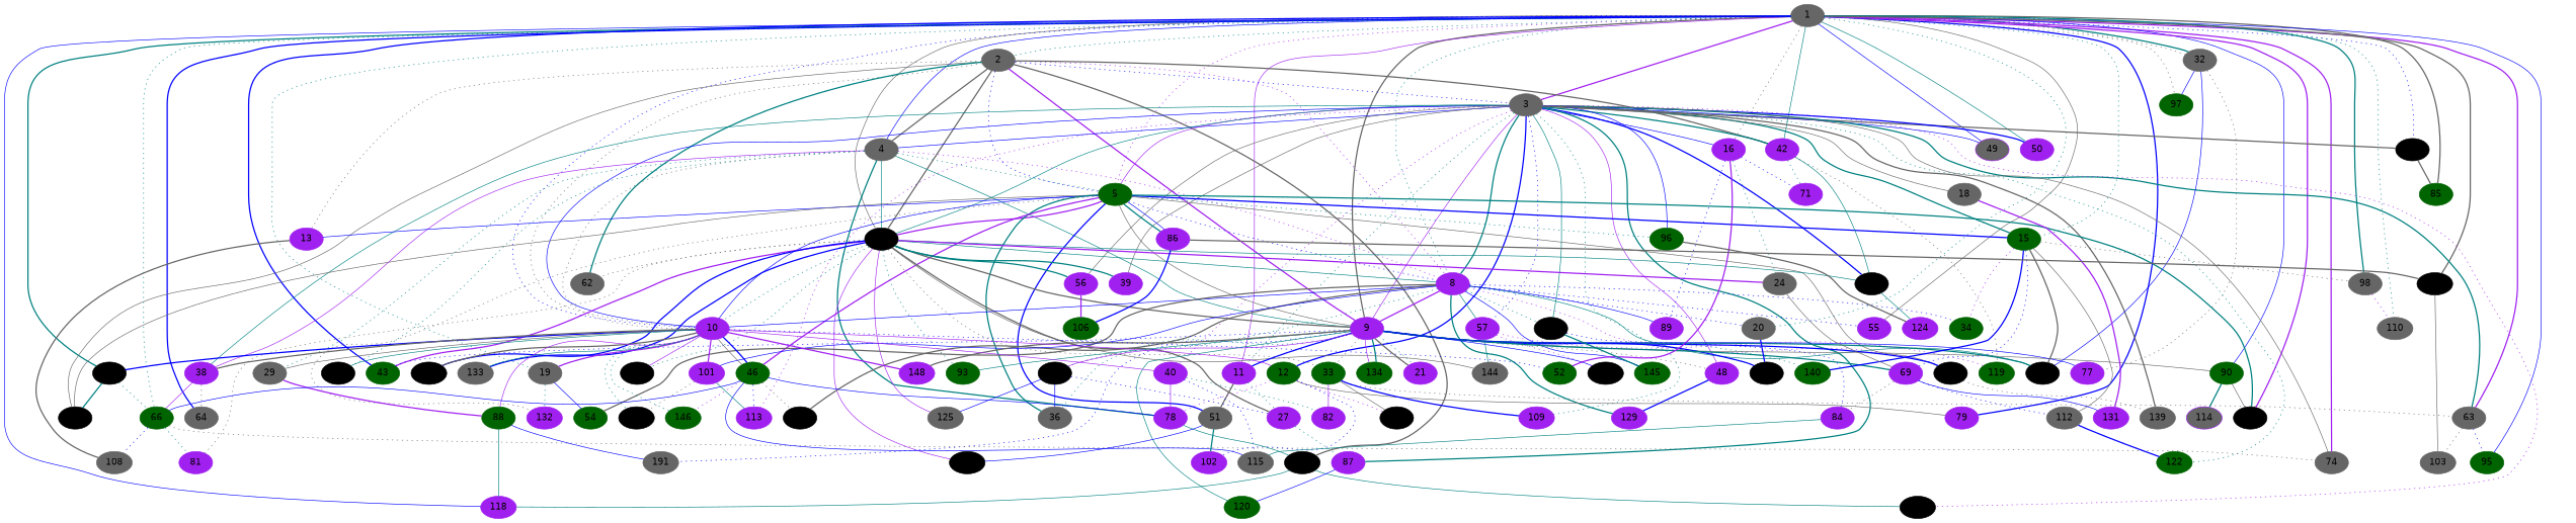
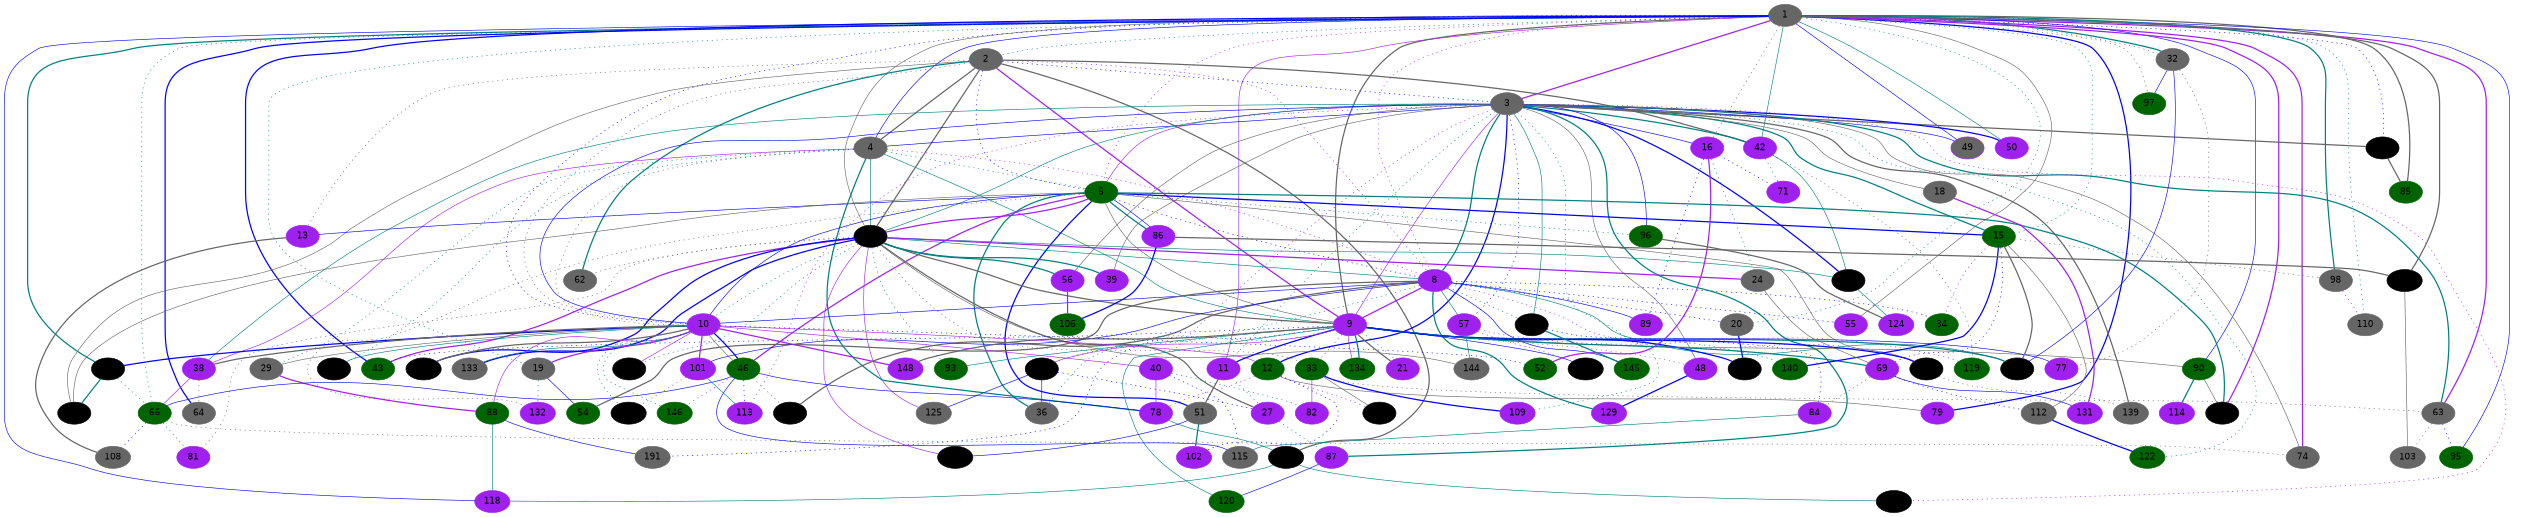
  graph {
    fontname="DejaVu Sans"
    node [color=purple fontname="DejaVu Sans" style=filled]
    edge [color=teal fontname="DejaVu Sans" style=dotted]
    1 [color=gray40 super="+17"]
    2 [color=gray40 super="+35"]
    3 [color=gray40 super="+7"]
    4 [color=gray40]
    5 [color=darkgreen super="+45"]
    6 [color=black super="+30"]
    8 [super="+80"]
    9 [super="+130"]
    10 [super="+41"]
    11 [super="+67"]
    15 [color=darkgreen super="+44"]
    16
    19 [color=gray40]
    20 [color=gray40]
    25 [color=black super="+126"]
    26 [color=black]
    32 [color=gray40 super="+76"]
    42 [super="+75"]
    43 [color=darkgreen super="+58"]
    49 [fillcolor=gray40]
    50
    55
    63 [color=gray40 super="+72"]
    64 [color=gray40]
    66 [color=darkgreen super="+116"]
    74 [color=gray40 super="+127"]
    79
    85 [color=darkgreen]
    90 [color=darkgreen]
    94 [color=black super="+147"]
    95 [color=darkgreen]
    97 [color=darkgreen]
    98 [color=gray40]
    100 [color=black]
    110 [color=gray40]
    118 [super="+136"]
    13 [super="+22"]
    28 [color=black super="+121"]
    62 [color=gray40]
    107 [color=black]
    12 [color=darkgreen super="+141"]
    18 [color=gray40]
    38 [super="+60"]
    39
    40
    48
    53 [color=black]
    56
    57 [super="+104"]
    59 [color=black super="+61"]
    87
    96 [color=darkgreen]
    109
    113
    122 [color=darkgreen]
    139 [color=gray40]
    142 [color=black]
    29 [color=gray40]
    78 [super="+105"]
    99 [color=black]
    23 [color=black super="+135"]
    36 [color=gray40 super="+91"]
    46 [color=darkgreen super="+73"]
    51 [color=gray40]
    86
    132
    24 [color=gray40]
    27
    31 [color=black]
    33 [color=darkgreen super="+68"]
    81
    93 [color=darkgreen]
    125 [color=gray40]
    133 [color=gray40]
    137 [color=black]
    138 [color=black]
    144 [color=gray40]
    14 [color=black super="+70"]
    34 [color=darkgreen]
    37 [color=black super="+47"]
    54 [color=darkgreen]
    83 [color=black]
    89
    101 [super="+117"]
    129
    145 [color=darkgreen]
    21
    65 [color=black]
    69
    77
    n91 [color=gray40 label=191]
    120 [color=darkgreen]
    128 [color=black]
    134 [color=darkgreen]
    140 [color=darkgreen]
    148
    52 [color=darkgreen]
    88 [color=darkgreen]
    123 [color=black]
    146 [color=darkgreen]
    112 [color=gray40]
    71
    119 [color=darkgreen]
    103 [color=gray40]
    108 [color=gray40]
-   114 [fillcolor=gray40]
+   114
    92 [color=black]
    102
    131
    82
    115 [color=gray40 super="+143"]
    84
    106 [color=darkgreen]
    124
    1 -- 2 [weight=2]
    1 -- 3 [color=purple style=bold weight=2]
    1 -- 4 [color=blue style=solid]
    1 -- 5 [color=purple]
    1 -- 6 [color=gray40 style=solid]
-   1 -- 8
+   1 -- 8 [color=purple]
    1 -- 9 [color=gray40 style=bold]
    1 -- 10 [color=blue]
    1 -- 11 [color=purple style=solid]
    1 -- 15
    1 -- 16 [color=gray40]
    1 -- 19
    1 -- 20
    1 -- 25 [style=bold]
    1 -- 26 [color=blue]
    1 -- 32 [color=gray40]
    1 -- 32 [style=bold]
    1 -- 42 [style=solid]
    1 -- 43 [color=blue style=bold]
    1 -- 49 [color=blue style=solid]
    1 -- 50 [style=solid]
    1 -- 55 [color=gray40 style=solid]
    1 -- 63 [color=purple style=bold]
    1 -- 64 [color=blue style=bold]
    1 -- 66
    1 -- 74 [color=purple style=bold]
    1 -- 79 [color=blue style=bold]
    1 -- 85 [color=gray40 style=bold]
    1 -- 90 [color=blue style=solid]
    1 -- 94 [color=purple style=bold]
    1 -- 95 [color=blue style=solid]
    1 -- 97 [color=gray40]
    1 -- 98 [style=bold]
    1 -- 100 [color=gray40 style=bold]
    1 -- 110
    1 -- 118 [color=blue style=solid]
    2 -- 3 [color=blue weight=2]
    2 -- 4 [color=gray40 style=bold]
    2 -- 5 [color=blue]
    2 -- 6 [color=gray40 style=bold]
    2 -- 8 [color=purple]
    2 -- 9 [color=purple style=bold]
    2 -- 10 [color=gray40]
    2 -- 42 [color=gray40 style=bold]
    2 -- 13 [color=gray40 weight=2]
    2 -- 28 [color=gray40 style=solid]
    2 -- 62 [style=bold]
    2 -- 107 [color=gray40 style=bold]
    3 -- 4 [color=blue style=solid weight=2]
    3 -- 5 [color=purple style=solid weight=2]
    3 -- 6 [style=solid weight=3]
    3 -- 8 [style=bold weight=2]
    3 -- 9 [color=purple style=solid weight=2]
    3 -- 10 [color=blue style=solid weight=2]
    3 -- 11
    3 -- 15 [style=bold]
    3 -- 16 [color=blue style=solid]
    3 -- 26 [color=gray40 style=bold]
    3 -- 42 [style=bold]
    3 -- 49 [color=blue style=solid]
    3 -- 50 [color=blue style=bold]
    3 -- 63 [style=bold]
    3 -- 74 [color=gray40 style=solid]
    3 -- 12 [color=blue style=bold]
    3 -- 18 [color=gray40 style=solid]
    3 -- 38 [style=solid]
    3 -- 39 [color=gray40 style=solid]
    3 -- 40 [color=purple]
-   3 -- 48 [color=purple style=solid]
+   3 -- 48 [color=gray40 style=solid]
    3 -- 53 [style=solid]
    3 -- 56 [color=gray40 style=solid]
    3 -- 57 [color=blue weight=2]
    3 -- 59 [color=blue style=bold]
    3 -- 87 [style=bold]
    3 -- 96 [color=blue style=solid]
    3 -- 109
    3 -- 113 [color=purple]
    3 -- 122
    3 -- 139 [color=gray40 style=bold]
    3 -- 142 [color=purple]
    4 -- 5
    4 -- 6 [style=solid]
    4 -- 8 [color=purple]
    4 -- 9 [style=solid]
    4 -- 10 [color=gray40]
    4 -- 38 [color=purple style=solid]
    4 -- 29
    4 -- 78 [style=bold]
    4 -- 99
    5 -- 6 [color=purple style=bold]
    5 -- 8 [color=blue]
    5 -- 9 [color=gray40 style=solid]
    5 -- 10 [color=blue style=solid weight=2]
    5 -- 15 [color=blue style=bold]
    5 -- 94 [style=bold]
    5 -- 13 [color=blue style=solid weight=2]
    5 -- 28 [color=gray40 style=solid]
    5 -- 96
    5 -- 23 [color=gray40 style=solid]
    5 -- 36 [style=bold]
    5 -- 46 [color=purple style=bold]
    5 -- 51 [color=blue style=bold]
    5 -- 86 [style=bold]
    5 -- 86 [color=blue style=solid]
    5 -- 132 [color=gray40]
    6 -- 8 [style=solid]
    6 -- 9 [color=gray40 style=bold]
    6 -- 10 [weight=2]
    6 -- 43 [color=purple style=bold]
    6 -- 62 [color=gray40]
    6 -- 39 [style=bold]
    6 -- 56 [style=bold]
    6 -- 59 [style=solid]
    6 -- 24 [color=purple style=bold]
    6 -- 27 [color=gray40 style=bold]
    6 -- 31
    6 -- 33 [color=gray40]
    6 -- 81 [color=gray40]
    6 -- 93
    6 -- 125 [color=purple style=solid]
    6 -- 133 [color=blue style=bold]
    6 -- 137 [color=blue style=bold]
    6 -- 138 [color=purple style=solid]
    6 -- 144 [color=gray40 style=solid]
    8 -- 9 [color=purple style=bold]
    8 -- 10 [color=blue style=solid weight=2]
    8 -- 20 [color=blue]
    8 -- 55 [color=blue]
    8 -- 53
    8 -- 57 [style=solid]
    8 -- 23 [color=purple]
    8 -- 14
    8 -- 34 [color=blue]
    8 -- 37 [style=solid]
    8 -- 54 [color=gray40 style=bold]
    8 -- 83 [color=gray40 style=bold]
    8 -- 89 [color=blue style=solid]
    8 -- 101 [color=blue style=solid]
    8 -- 129 [style=bold]
    8 -- 145 [color=blue style=solid]
    9 -- 11 [color=blue style=bold]
    9 -- 43 [color=blue]
    9 -- 90 [color=gray40 style=solid]
    9 -- 48 [color=gray40]
    9 -- 23 [color=blue style=bold]
    9 -- 36
    9 -- 33 [color=gray40 weight=2]
    9 -- 93 [style=solid]
    9 -- 14 [color=purple style=solid]
    9 -- 37 [style=bold]
    9 -- 21 [color=gray40 style=bold]
    9 -- 21
    9 -- 65 [color=blue style=bold]
    9 -- 69 [style=bold]
    9 -- 77 [color=blue style=solid]
    9 -- n91 [color=blue]
    9 -- 120 [style=solid]
    9 -- 128 [color=blue style=solid]
    9 -- 134 [color=purple style=solid]
    9 -- 134 [style=bold]
    9 -- 140
    9 -- 148 [color=gray40 style=bold]
    10 -- 19 [color=purple style=bold]
    10 -- 25 [color=blue style=bold]
    10 -- 12 [color=purple style=solid]
    10 -- 38 [color=gray40 style=bold]
    10 -- 40 [color=purple style=solid]
    10 -- 29 [color=gray40 style=solid]
    10 -- 99 [style=solid]
    10 -- 46 [color=gray40 style=solid]
    10 -- 46 [color=blue style=bold]
    10 -- 31 [color=purple style=solid]
    10 -- 133 [style=solid]
    10 -- 137 [color=gray40 style=bold]
    10 -- 101 [color=purple style=bold]
    10 -- 148 [color=purple style=bold]
    10 -- 52 [color=blue]
    10 -- 88 [color=purple style=solid]
    10 -- 123
    10 -- 146
    11 -- 51 [color=gray40 style=bold]
    11 -- 27
    15 -- 98 [color=gray40]
    15 -- 34 [color=purple]
    15 -- 37 [color=gray40 style=bold]
    15 -- 69 [color=blue]
    15 -- 140 [color=blue style=bold]
    15 -- 112 [color=gray40 style=solid]
    16 -- 24
    16 -- 89 [color=blue]
    16 -- 52 [color=purple style=bold]
    16 -- 71 [color=blue]
    19 -- 132
    19 -- 54 [color=blue style=solid]
    20 -- 65 [color=blue style=bold]
    25 -- 66
    25 -- 28 [style=bold]
    26 -- 85 [color=gray40 style=bold]
    32 -- 97 [color=blue style=solid]
    32 -- 37 [color=blue style=solid]
    32 -- 77 [color=gray40]
    42 -- 59 [style=solid]
    42 -- 71
    42 -- 119 [color=gray40]
    63 -- 95 [color=blue]
    63 -- 103 [color=gray40]
    66 -- 74 [color=gray40]
    66 -- 81
    66 -- 108 [color=blue]
    90 -- 94 [color=gray40 style=solid]
    90 -- 114 [style=bold]
    98 -- 110 [color=purple]
    100 -- 103 [color=gray40 style=solid]
    13 -- 108 [color=gray40 style=bold]
    107 -- 118 [style=solid]
    107 -- 142 [style=solid]
    12 -- 79 [color=gray40 style=solid]
    12 -- 78 [color=purple]
    12 -- 92 [color=purple]
    12 -- 102 [color=blue]
    18 -- 131 [color=purple style=bold]
    38 -- 64 [color=gray40]
    38 -- 66 [color=purple style=solid]
    40 -- 78 [color=purple style=solid]
    40 -- 82
    40 -- 115 [color=blue]
    48 -- 129 [color=blue style=bold]
    53 -- 145 [style=bold]
    53 -- 84 [color=blue]
    56 -- 106 [color=purple style=bold]
    57 -- 144 [style=solid]
    57 -- 128 [color=purple]
    57 -- 119 [color=purple]
    59 -- 124 [style=solid]
    87 -- 120 [color=blue style=solid]
    96 -- 124 [color=gray40 style=bold]
    29 -- 88 [color=purple style=bold]
    78 -- 107 [style=solid]
    23 -- 139 [color=gray40]
    46 -- 66 [color=blue style=solid]
    46 -- 113 [color=blue]
    46 -- 78 [color=blue style=solid]
    46 -- 83 [color=gray40]
    46 -- 146 [color=purple]
    46 -- 115 [color=blue style=solid]
    51 -- 138 [color=blue style=solid]
    51 -- 102 [style=bold]
    86 -- 100 [color=gray40 style=bold]
    86 -- 106 [color=blue style=bold]
    24 -- 69 [color=gray40 style=solid]
    27 -- 87
    33 -- 63 [color=gray40]
    33 -- 109 [color=blue style=bold]
    33 -- 92 [color=gray40 style=solid]
    33 -- 82 [color=purple style=solid]
    14 -- 36 [color=blue style=solid]
    14 -- 27 [color=blue]
    14 -- 125 [color=blue style=solid]
    101 -- 113 [style=solid]
    101 -- 123 [color=gray40]
    69 -- 112 [color=blue]
    69 -- 131 [color=blue style=solid]
    69 -- 84 [color=gray40]
    88 -- 118 [style=solid]
    88 -- n91 [color=blue style=solid]
    112 -- 122 [color=blue style=bold]
    84 -- 115 [style=solid]
  }
